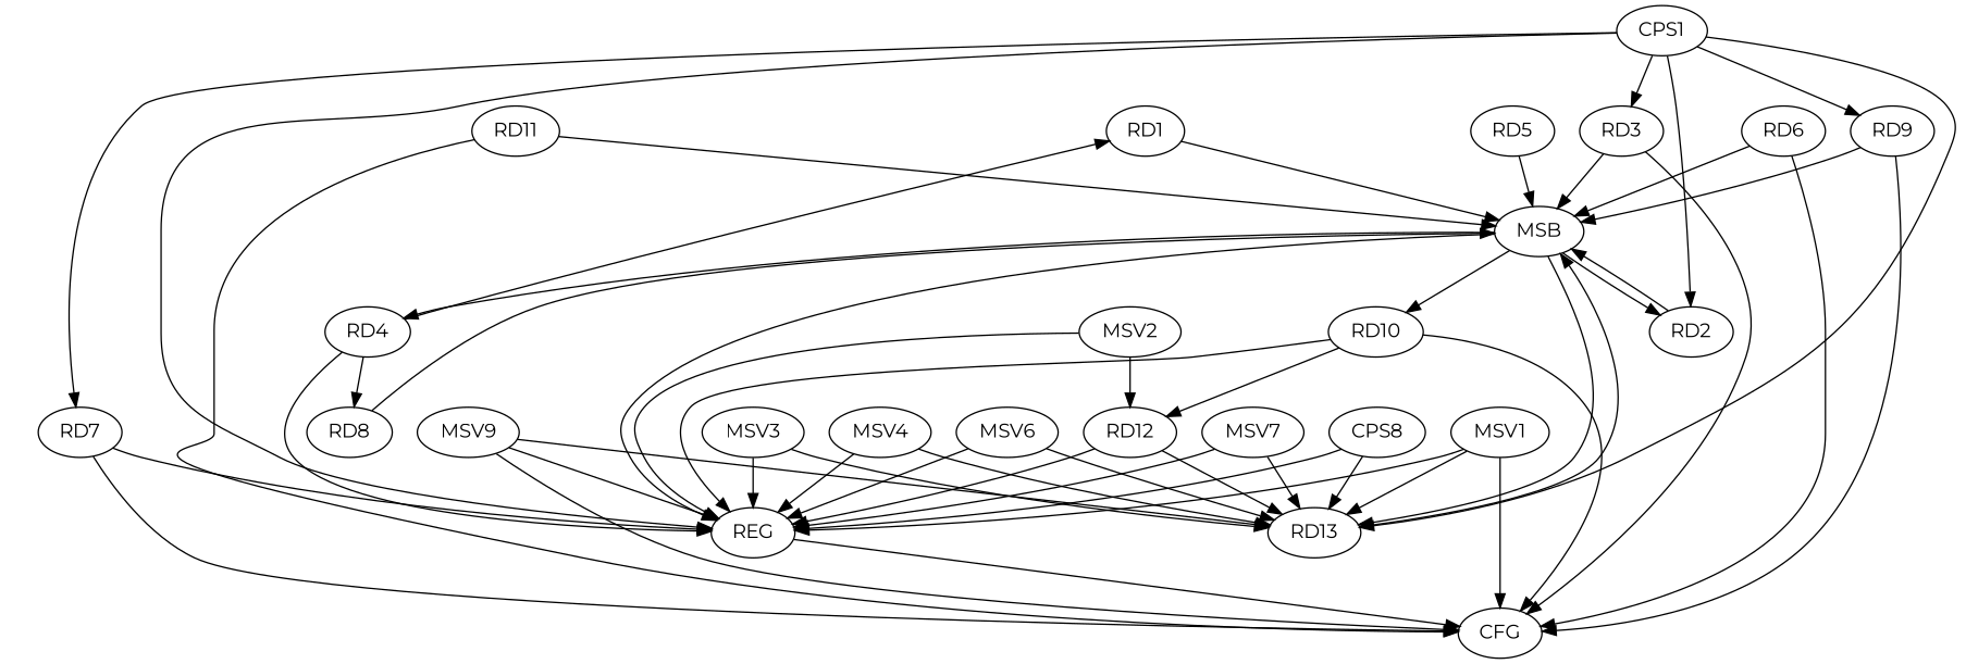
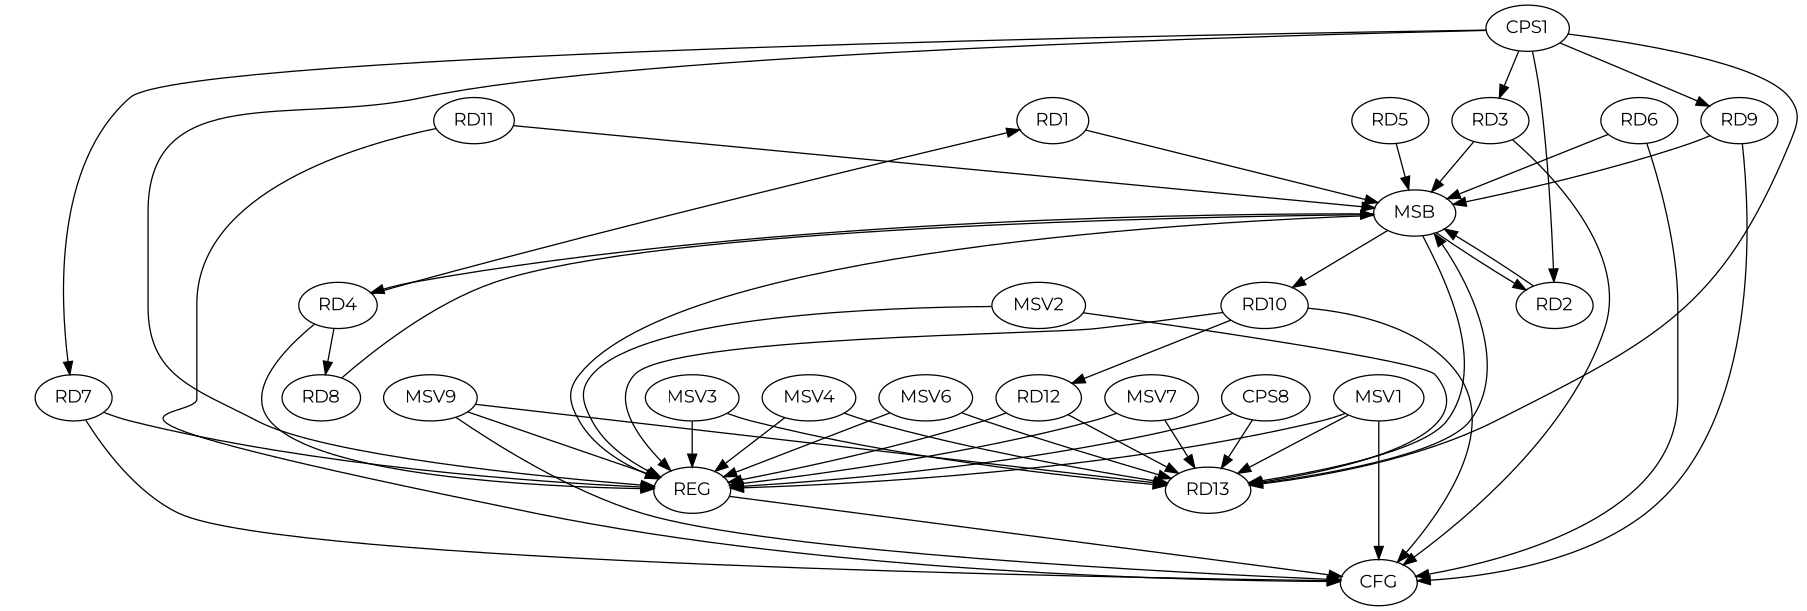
  strict digraph {
    fontname=Montserrat
    node [fontname=Montserrat]
    edge [fontname=Montserrat]
    n1 [label=RD1]
    n2 [label=MSB]
    n3 [label=RD2]
    n4 [label=RD4]
    n5 [label=REG]
    n6 [label=RD10]
    n7 [label=RD13]
    n8 [label=RD3]
    n9 [label=CFG]
    n10 [label=RD8]
    n11 [label=RD5]
    n12 [label=RD6]
    n13 [label=RD7]
    n14 [label=RD9]
    n15 [label=RD12]
    n16 [label=RD11]
    n17 [label=CPS1]
    n18 [label=MSV1]
    n19 [label=MSV2]
    n20 [label=MSV3]
    n21 [label=MSV4]
    n22 [label=MSV6]
    n23 [label=MSV7]
    n24 [label=CPS8]
    n25 [label=MSV9]
    n1 -> n2
    n2 -> n3
    n2 -> n4
    n2 -> n5
    n2 -> n6
    n2 -> n7
    n3 -> n2
    n4 -> n1
    n4 -> n5
    n4 -> n10
    n5 -> n9
    n6 -> n5
    n6 -> n9
    n6 -> n15
    n7 -> n2
    n8 -> n2
    n8 -> n9
    n10 -> n2
    n11 -> n2
    n12 -> n2
    n12 -> n9
    n13 -> n5
    n13 -> n9
    n14 -> n2
    n14 -> n9
    n15 -> n5
    n15 -> n7
    n16 -> n2
    n16 -> n9
    n17 -> n3
    n17 -> n5
    n17 -> n7
    n17 -> n8
    n17 -> n13
    n17 -> n14
    n18 -> n5
    n18 -> n7
    n18 -> n9
    n19 -> n5
-   n19 -> n15
+   n19 -> n7
    n20 -> n5
    n20 -> n7
    n21 -> n5
    n21 -> n7
    n22 -> n5
    n22 -> n7
    n23 -> n5
    n23 -> n7
    n24 -> n5
    n24 -> n7
    n25 -> n5
    n25 -> n7
    n25 -> n9
  }
